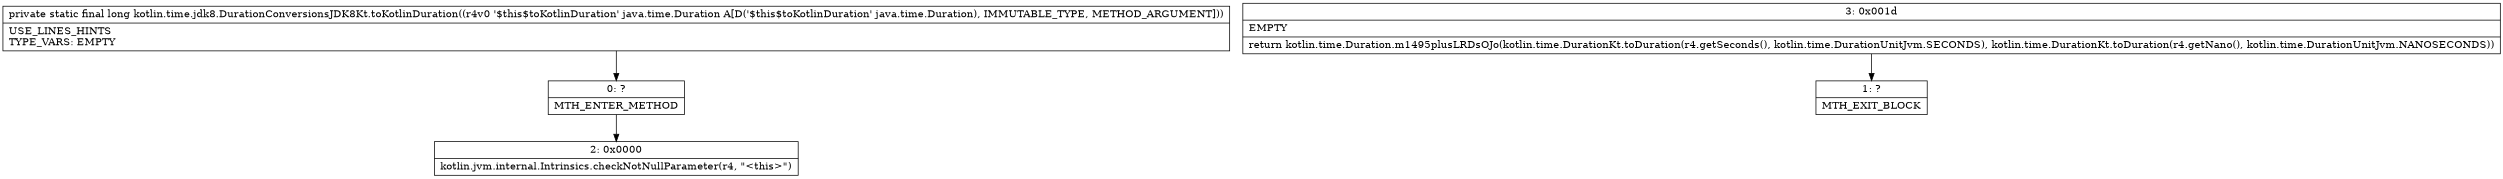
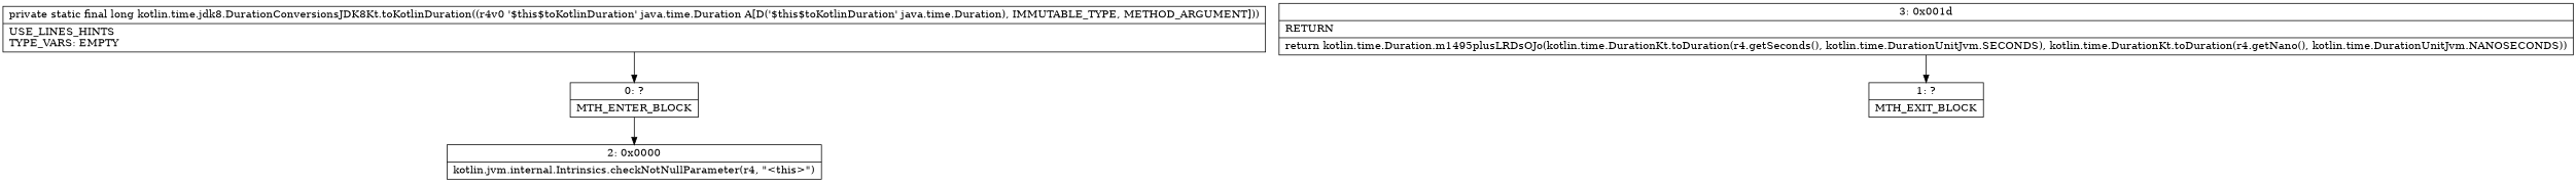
  digraph {
    node [shape=record]
-   n1 [label="{0\:\ ?|MTH_ENTER_METHOD\l}"]
+   n1 [label="{0\:\ ?|MTH_ENTER_BLOCK\l}"]
    n2 [label="{2\:\ 0x0000|kotlin.jvm.internal.Intrinsics.checkNotNullParameter(r4, \"\<this\>\")\l}"]
-   n3 [label="{3\:\ 0x001d|EMPTY\l|return kotlin.time.Duration.m1495plusLRDsOJo(kotlin.time.DurationKt.toDuration(r4.getSeconds(), kotlin.time.DurationUnitJvm.SECONDS), kotlin.time.DurationKt.toDuration(r4.getNano(), kotlin.time.DurationUnitJvm.NANOSECONDS))\l}"]
+   n3 [label="{3\:\ 0x001d|RETURN\l|return kotlin.time.Duration.m1495plusLRDsOJo(kotlin.time.DurationKt.toDuration(r4.getSeconds(), kotlin.time.DurationUnitJvm.SECONDS), kotlin.time.DurationKt.toDuration(r4.getNano(), kotlin.time.DurationUnitJvm.NANOSECONDS))\l}"]
    n4 [label="{1\:\ ?|MTH_EXIT_BLOCK\l}"]
    n5 [label="{private static final long kotlin.time.jdk8.DurationConversionsJDK8Kt.toKotlinDuration((r4v0 '$this$toKotlinDuration' java.time.Duration A[D('$this$toKotlinDuration' java.time.Duration), IMMUTABLE_TYPE, METHOD_ARGUMENT]))  | USE_LINES_HINTS\lTYPE_VARS: EMPTY\l}"]
    n1 -> n2
    n3 -> n4
    n5 -> n1
  }
